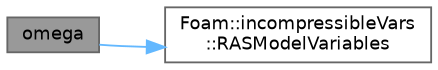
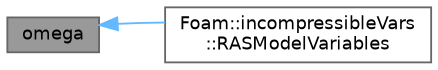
  digraph {
    rankdir=LR
    node [fontname=Helvetica fontsize=10 shape=box style=filled]
    n1 [color=gray40 fillcolor=grey60 fontcolor=black height=0.2 label=omega width=0.4]
    n2 [color=grey40 fillcolor=white height=0.2 label="Foam::incompressibleVars\l::RASModelVariables" width=0.4]
-   n1 -> n2 [color=steelblue1 fontname=Helvetica fontsize=10 labelfontname=Helvetica labelfontsize=10 style=solid]
+   n2 -> n1 [color=steelblue1 fontname=Helvetica fontsize=10 labelfontname=Helvetica labelfontsize=10 style=solid]
  }
